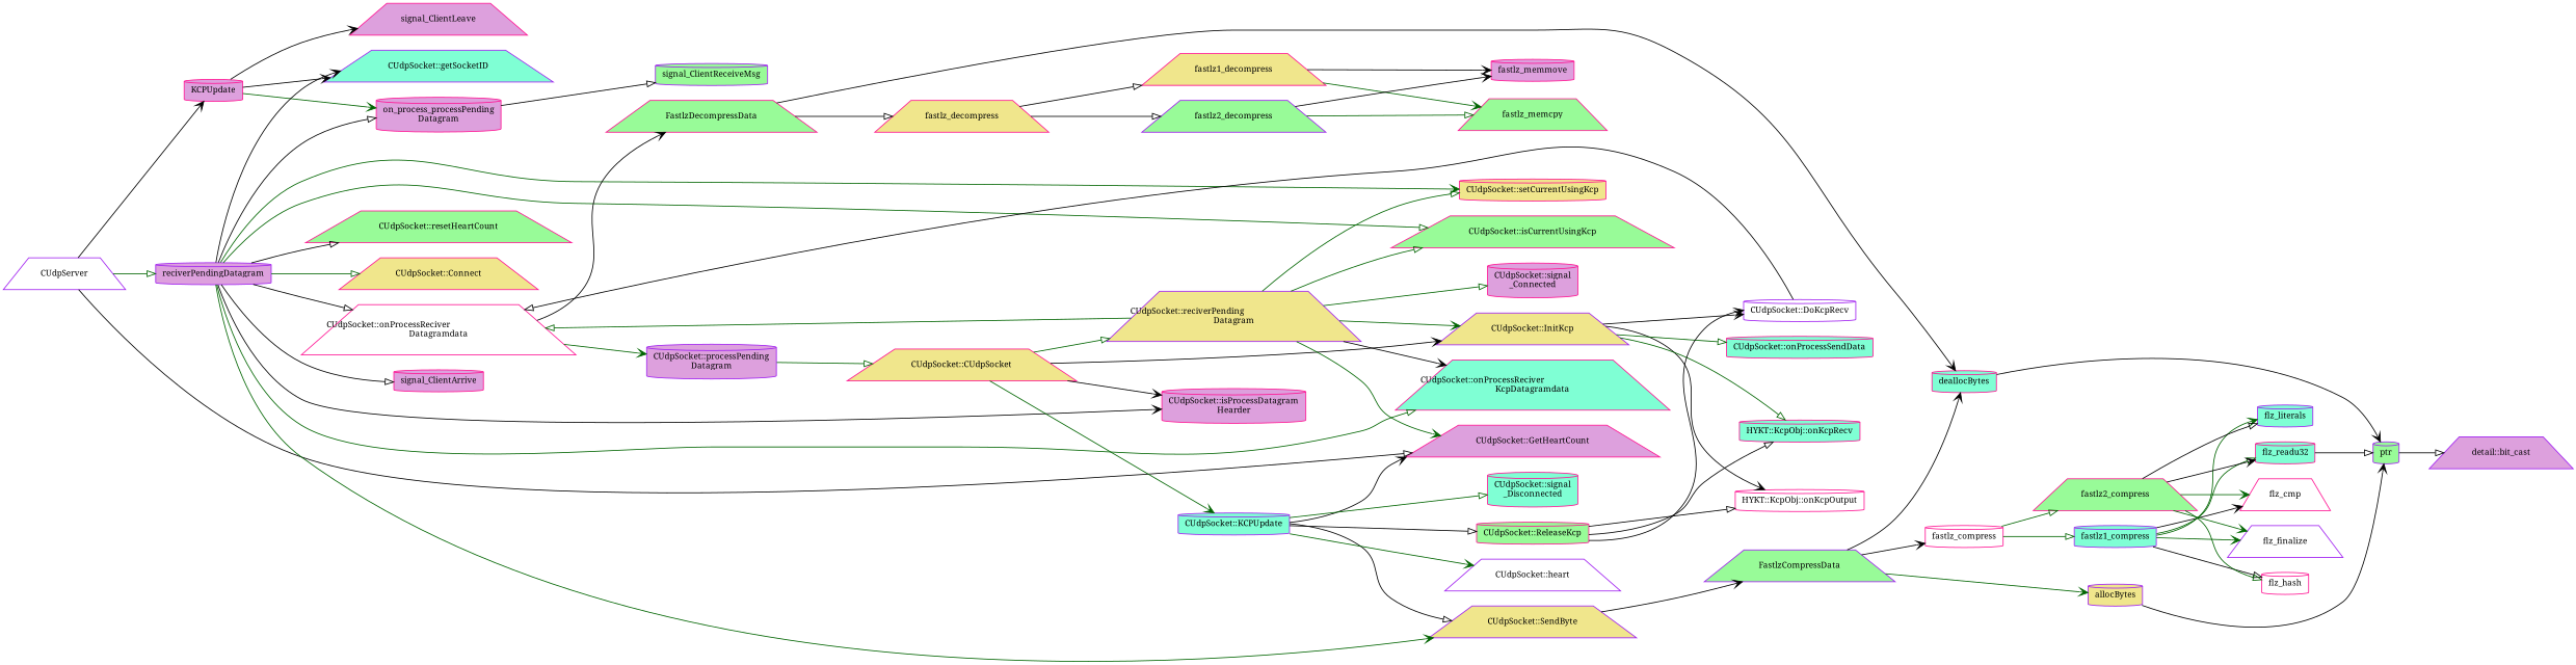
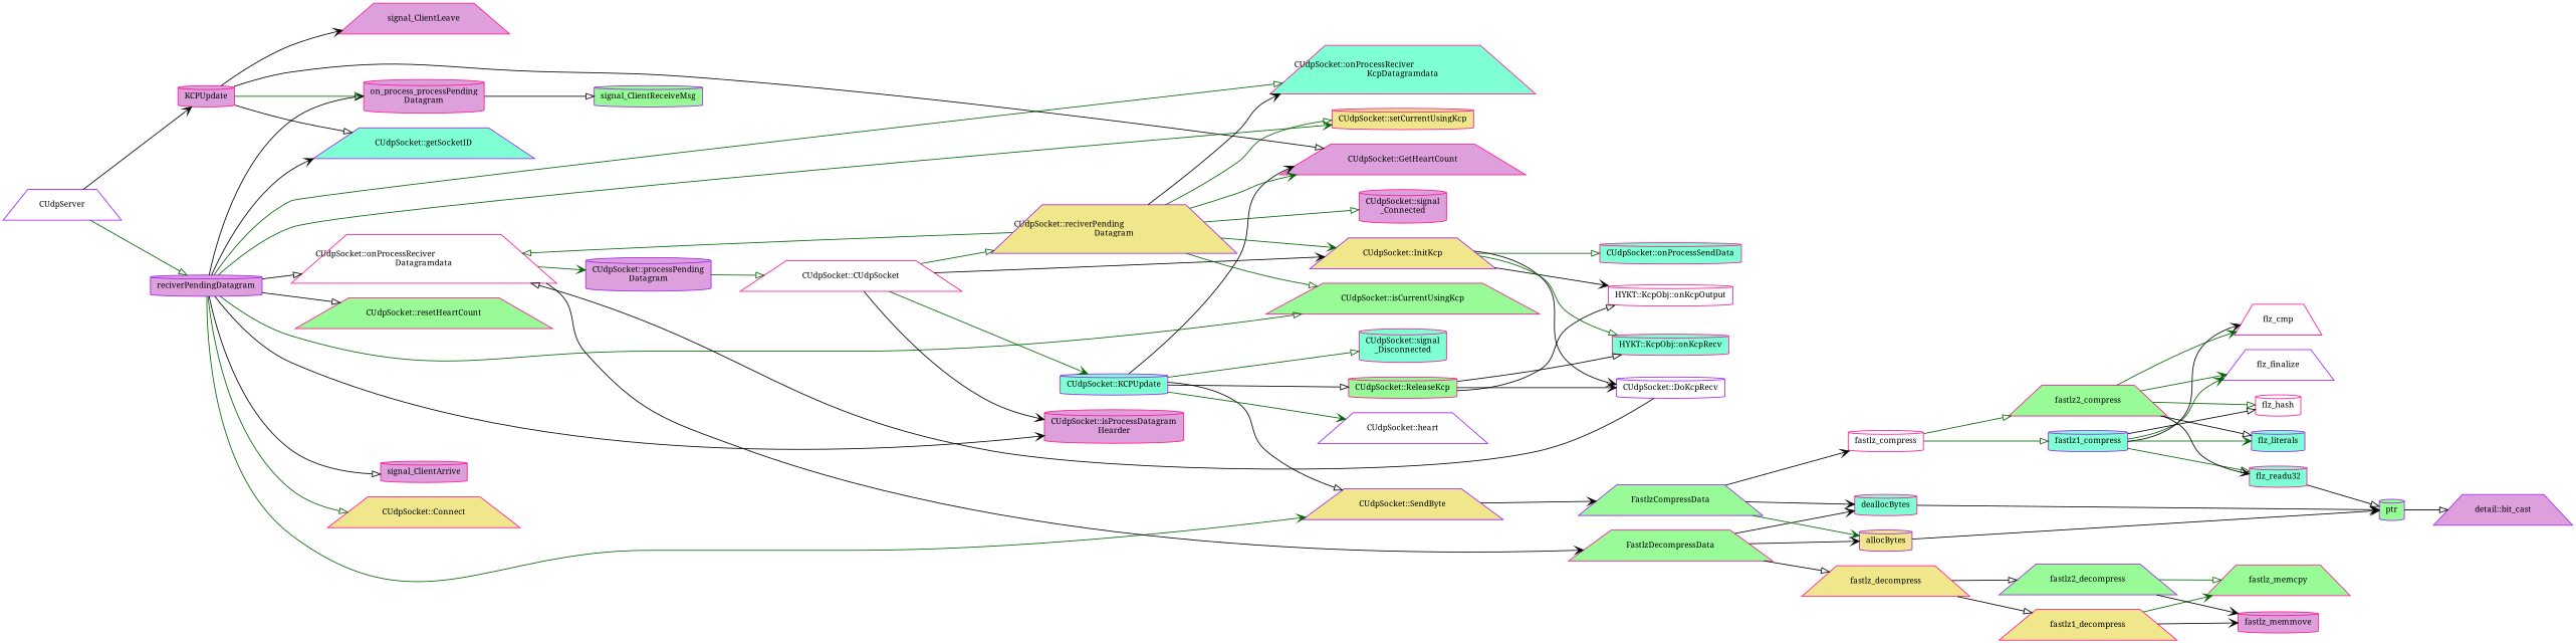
  digraph {
    fontname="Noto Serif"
    rankdir=LR
    node [color=deeppink fillcolor=plum fontname="Noto Serif" fontsize=10 shape=cylinder style=filled]
    edge [arrowhead=vee color=black fontname="Noto Serif" fontsize=10 labelfontname=Helvetica labelfontsize=10 style=solid]
    n1 [color=purple fillcolor=white fontcolor=black height=0.2 label=CUdpServer shape=trapezium width=0.4]
    n2 [height=0.2 label=KCPUpdate width=0.4]
    n3 [color=purple height=0.2 label=reciverPendingDatagram width=0.4]
    n4 [height=0.2 label="CUdpSocket::GetHeartCount" shape=trapezium width=0.4]
    n5 [color=purple fillcolor=aquamarine height=0.2 label="CUdpSocket::getSocketID" shape=trapezium width=0.4]
    n6 [height=0.2 label="on_process_processPending\lDatagram" width=0.4]
    n7 [height=0.2 label=signal_ClientLeave shape=trapezium width=0.4]
    n8 [fillcolor=khaki height=0.2 label="CUdpSocket::Connect" shape=trapezium width=0.4]
    n9 [fillcolor=palegreen height=0.2 label="CUdpSocket::isCurrentUsingKcp" shape=trapezium width=0.4]
    n10 [height=0.2 label="CUdpSocket::isProcessDatagram\lHearder" width=0.4]
    n11 [fillcolor=white height=0.2 label="CUdpSocket::onProcessReciver\lDatagramdata" shape=trapezium width=0.4]
    n12 [color=purple fillcolor=khaki height=0.2 label="CUdpSocket::SendByte" shape=trapezium width=0.4]
    n13 [fillcolor=aquamarine height=0.2 label="CUdpSocket::onProcessReciver\lKcpDatagramdata" shape=trapezium width=0.4]
    n14 [fillcolor=khaki height=0.2 label="CUdpSocket::setCurrentUsingKcp" width=0.4]
    n15 [fillcolor=palegreen height=0.2 label="CUdpSocket::resetHeartCount" shape=trapezium width=0.4]
    n16 [height=0.2 label=signal_ClientArrive width=0.4]
    n17 [color=purple fillcolor=palegreen height=0.2 label=signal_ClientReceiveMsg width=0.4]
    n18 [fillcolor=palegreen height=0.2 label=FastlzDecompressData shape=trapezium width=0.4]
    n19 [color=purple height=0.2 label="CUdpSocket::processPending\lDatagram" width=0.4]
    n20 [color=purple fillcolor=palegreen height=0.2 label=FastlzCompressData shape=trapezium width=0.4]
    n21 [color=purple fillcolor=khaki height=0.2 label=allocBytes width=0.4]
    n22 [fillcolor=aquamarine height=0.2 label=deallocBytes width=0.4]
    n23 [fillcolor=khaki height=0.2 label=fastlz_decompress shape=trapezium width=0.4]
-   n24 [fillcolor=khaki height=0.2 label="CUdpSocket::CUdpSocket" shape=trapezium width=0.4]
+   n24 [fillcolor=white height=0.2 label="CUdpSocket::CUdpSocket" shape=trapezium width=0.4]
    n25 [color=purple fillcolor=palegreen height=0.2 label=ptr width=0.4]
    n26 [fillcolor=khaki height=0.2 label=fastlz1_decompress shape=trapezium width=0.4]
    n27 [color=purple fillcolor=palegreen height=0.2 label=fastlz2_decompress shape=trapezium width=0.4]
    n28 [color=purple height=0.2 label="detail::bit_cast" shape=trapezium width=0.4]
    n29 [fillcolor=palegreen height=0.2 label=fastlz_memcpy shape=trapezium width=0.4]
    n30 [height=0.2 label=fastlz_memmove width=0.4]
    n31 [color=purple fillcolor=khaki height=0.2 label="CUdpSocket::InitKcp" shape=trapezium width=0.4]
    n32 [color=purple fillcolor=aquamarine height=0.2 label="CUdpSocket::KCPUpdate" width=0.4]
    n33 [color=purple fillcolor=khaki height=0.2 label="CUdpSocket::reciverPending\lDatagram" shape=trapezium width=0.4]
    n34 [color=purple fillcolor=white height=0.2 label="CUdpSocket::DoKcpRecv" width=0.4]
    n35 [fillcolor=white height=0.2 label="HYKT::KcpObj::onKcpOutput" width=0.4]
    n36 [fillcolor=aquamarine height=0.2 label="HYKT::KcpObj::onKcpRecv" width=0.4]
    n37 [fillcolor=aquamarine height=0.2 label="CUdpSocket::onProcessSendData" width=0.4]
    n38 [color=purple fillcolor=white height=0.2 label="CUdpSocket::heart" shape=trapezium width=0.4]
    n39 [fillcolor=palegreen height=0.2 label="CUdpSocket::ReleaseKcp" width=0.4]
    n40 [fillcolor=aquamarine height=0.2 label="CUdpSocket::signal\l_Disconnected" width=0.4]
    n41 [height=0.2 label="CUdpSocket::signal\l_Connected" width=0.4]
    n42 [fillcolor=white height=0.2 label=fastlz_compress width=0.4]
    n43 [color=purple fillcolor=aquamarine height=0.2 label=fastlz1_compress width=0.4]
    n44 [fillcolor=palegreen height=0.2 label=fastlz2_compress shape=trapezium width=0.4]
    n45 [fillcolor=white height=0.2 label=flz_cmp shape=trapezium width=0.4]
    n46 [color=purple fillcolor=white height=0.2 label=flz_finalize shape=trapezium width=0.4]
    n47 [fillcolor=white height=0.2 label=flz_hash width=0.4]
    n48 [color=purple fillcolor=aquamarine height=0.2 label=flz_literals width=0.4]
    n49 [fillcolor=aquamarine height=0.2 label=flz_readu32 width=0.4]
    n1 -> n2
    n1 -> n3 [arrowhead=onormal color=darkgreen]
-   n1 -> n4 [arrowhead=onormal]
-   n2 -> n5
+   n2 -> n4 [arrowhead=onormal]
+   n2 -> n5 [arrowhead=onormal]
    n2 -> n6 [color=darkgreen]
    n2 -> n7
    n3 -> n5
    n3 -> n6 [arrowhead=onormal]
    n3 -> n8 [arrowhead=onormal color=darkgreen]
    n3 -> n9 [arrowhead=onormal color=darkgreen]
    n3 -> n10
    n3 -> n11 [arrowhead=onormal]
    n3 -> n12 [color=darkgreen]
    n3 -> n13 [arrowhead=onormal color=darkgreen]
    n3 -> n14 [color=darkgreen]
    n3 -> n15 [arrowhead=onormal]
    n3 -> n16 [arrowhead=onormal]
    n6 -> n17 [arrowhead=onormal]
    n11 -> n18
    n11 -> n19 [color=darkgreen]
    n12 -> n20
+   n18 -> n21
    n18 -> n22
    n18 -> n23 [arrowhead=onormal]
    n19 -> n24 [arrowhead=onormal color=darkgreen]
    n20 -> n21 [color=darkgreen]
    n20 -> n22
    n20 -> n42
    n21 -> n25
    n22 -> n25
    n23 -> n26 [arrowhead=onormal]
    n23 -> n27 [arrowhead=onormal]
    n24 -> n10
    n24 -> n31
    n24 -> n32 [color=darkgreen]
    n24 -> n33 [arrowhead=onormal color=darkgreen]
    n25 -> n28 [arrowhead=onormal]
    n26 -> n29 [color=darkgreen]
    n26 -> n30
    n27 -> n29 [arrowhead=onormal color=darkgreen]
    n27 -> n30
    n31 -> n34
    n31 -> n35
    n31 -> n36 [arrowhead=onormal color=darkgreen]
    n31 -> n37 [arrowhead=onormal color=darkgreen]
    n32 -> n4
    n32 -> n12 [arrowhead=onormal]
    n32 -> n38 [color=darkgreen]
    n32 -> n39 [arrowhead=onormal]
    n32 -> n40 [arrowhead=onormal color=darkgreen]
    n33 -> n4 [color=darkgreen]
    n33 -> n9 [arrowhead=onormal color=darkgreen]
    n33 -> n11 [arrowhead=onormal color=darkgreen]
    n33 -> n13
    n33 -> n14 [arrowhead=onormal color=darkgreen]
    n33 -> n31 [color=darkgreen]
    n33 -> n41 [arrowhead=onormal color=darkgreen]
    n34 -> n11 [arrowhead=onormal]
    n39 -> n34
    n39 -> n35 [arrowhead=onormal]
    n39 -> n36 [arrowhead=onormal]
    n42 -> n43 [arrowhead=onormal color=darkgreen]
    n42 -> n44 [arrowhead=onormal color=darkgreen]
    n43 -> n45
    n43 -> n46 [color=darkgreen]
    n43 -> n47 [arrowhead=onormal]
    n43 -> n48 [color=darkgreen]
    n43 -> n49 [arrowhead=onormal color=darkgreen]
    n44 -> n45 [color=darkgreen]
    n44 -> n46 [color=darkgreen]
    n44 -> n47 [arrowhead=onormal color=darkgreen]
    n44 -> n48 [arrowhead=onormal]
    n44 -> n49
    n49 -> n25 [arrowhead=onormal]
  }
